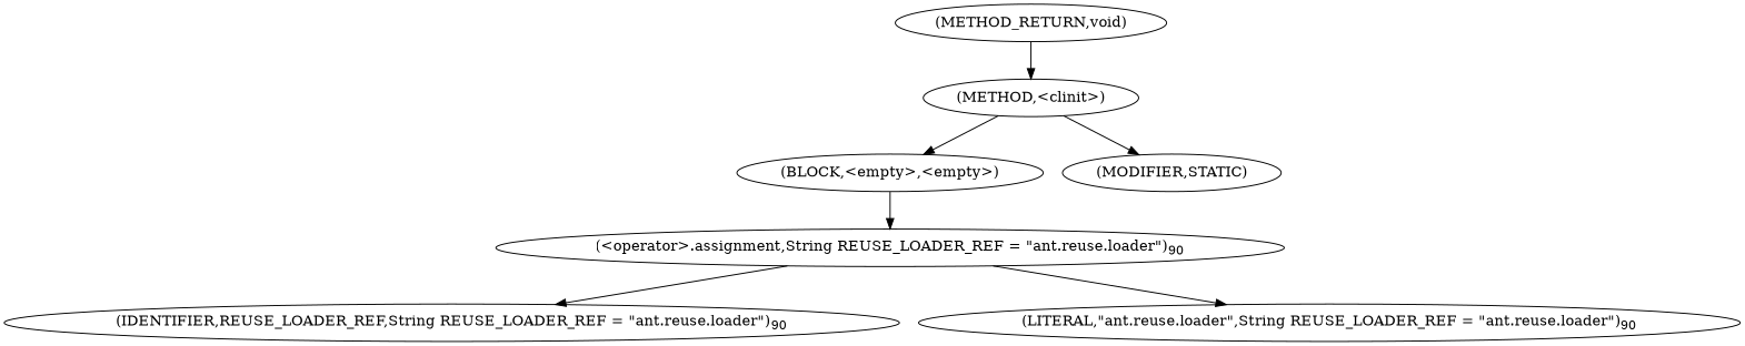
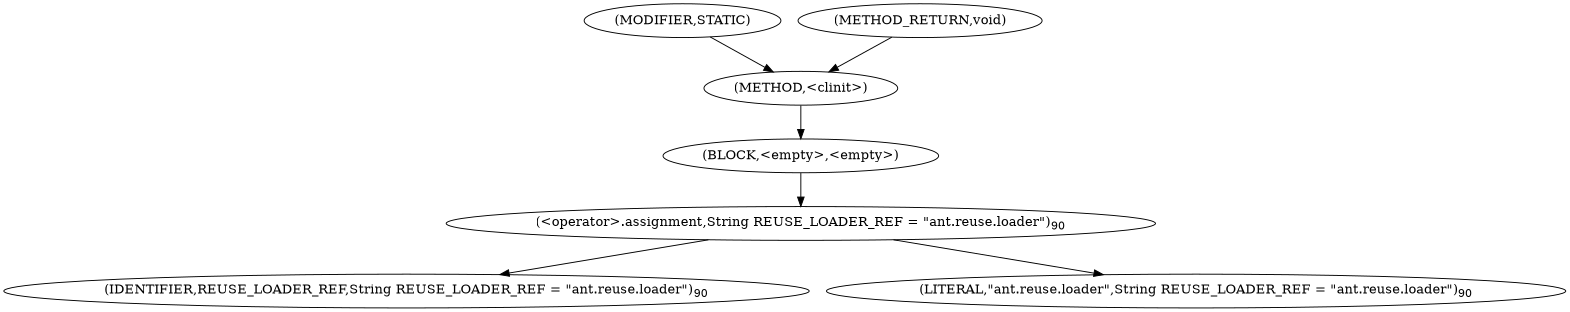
  digraph {
    fontname="DejaVu Serif"
    node [fontname="DejaVu Serif"]
    edge [fontname="DejaVu Serif"]
    n1 [label=<(METHOD,&lt;clinit&gt;)>]
    n2 [label=<(BLOCK,&lt;empty&gt;,&lt;empty&gt;)>]
    n3 [label=<(MODIFIER,STATIC)>]
    n4 [label=<(&lt;operator&gt;.assignment,String REUSE_LOADER_REF = &quot;ant.reuse.loader&quot;)<SUB>90</SUB>>]
    n5 [label=<(METHOD_RETURN,void)>]
    n6 [label=<(IDENTIFIER,REUSE_LOADER_REF,String REUSE_LOADER_REF = &quot;ant.reuse.loader&quot;)<SUB>90</SUB>>]
    n7 [label=<(LITERAL,&quot;ant.reuse.loader&quot;,String REUSE_LOADER_REF = &quot;ant.reuse.loader&quot;)<SUB>90</SUB>>]
    n1 -> n2
-   n1 -> n3
+   n3 -> n1
    n2 -> n4
    n4 -> n6
    n4 -> n7
    n5 -> n1
  }
